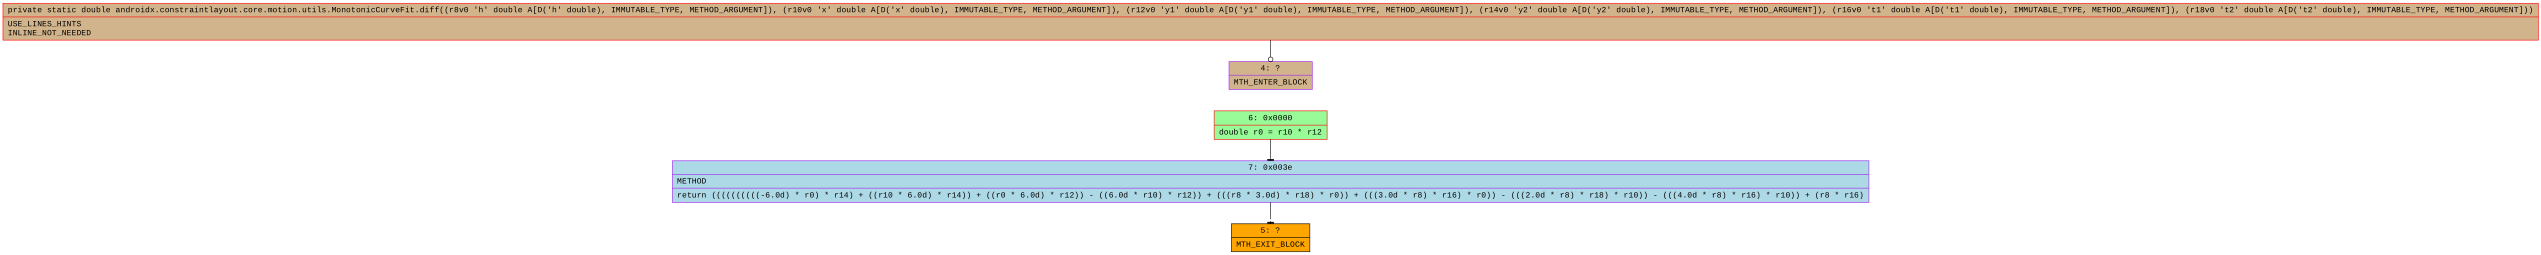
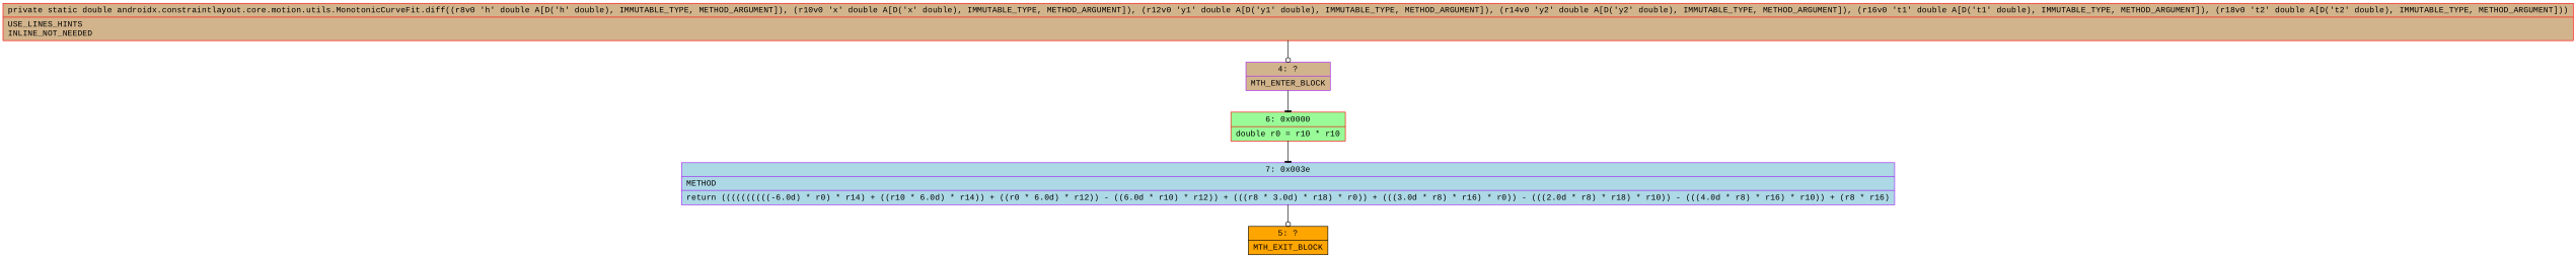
  digraph {
    fontname="Liberation Mono"
    node [color=purple fillcolor=tan fontname="Liberation Mono" shape=record style=filled]
    edge [arrowhead=tee fontname="Liberation Mono"]
    n1 [label="{4\:\ ?|MTH_ENTER_BLOCK\l}"]
-   n2 [color=red fillcolor=palegreen label="{6\:\ 0x0000|double r0 = r10 * r12\l}"]
+   n2 [color=red fillcolor=palegreen label="{6\:\ 0x0000|double r0 = r10 * r10\l}"]
    n3 [fillcolor=lightblue label="{7\:\ 0x003e|METHOD\l|return ((((((((((\-6.0d) * r0) * r14) + ((r10 * 6.0d) * r14)) + ((r0 * 6.0d) * r12)) \- ((6.0d * r10) * r12)) + (((r8 * 3.0d) * r18) * r0)) + (((3.0d * r8) * r16) * r0)) \- (((2.0d * r8) * r18) * r10)) \- (((4.0d * r8) * r16) * r10)) + (r8 * r16)\l}"]
    n4 [color=black fillcolor=orange label="{5\:\ ?|MTH_EXIT_BLOCK\l}"]
    n5 [color=red label="{private static double androidx.constraintlayout.core.motion.utils.MonotonicCurveFit.diff((r8v0 'h' double A[D('h' double), IMMUTABLE_TYPE, METHOD_ARGUMENT]), (r10v0 'x' double A[D('x' double), IMMUTABLE_TYPE, METHOD_ARGUMENT]), (r12v0 'y1' double A[D('y1' double), IMMUTABLE_TYPE, METHOD_ARGUMENT]), (r14v0 'y2' double A[D('y2' double), IMMUTABLE_TYPE, METHOD_ARGUMENT]), (r16v0 't1' double A[D('t1' double), IMMUTABLE_TYPE, METHOD_ARGUMENT]), (r18v0 't2' double A[D('t2' double), IMMUTABLE_TYPE, METHOD_ARGUMENT]))  | USE_LINES_HINTS\lINLINE_NOT_NEEDED\l}"]
+   n1 -> n2
    n2 -> n3
-   n3 -> n4
+   n3 -> n4 [arrowhead=odot]
    n5 -> n1 [arrowhead=odot]
  }
